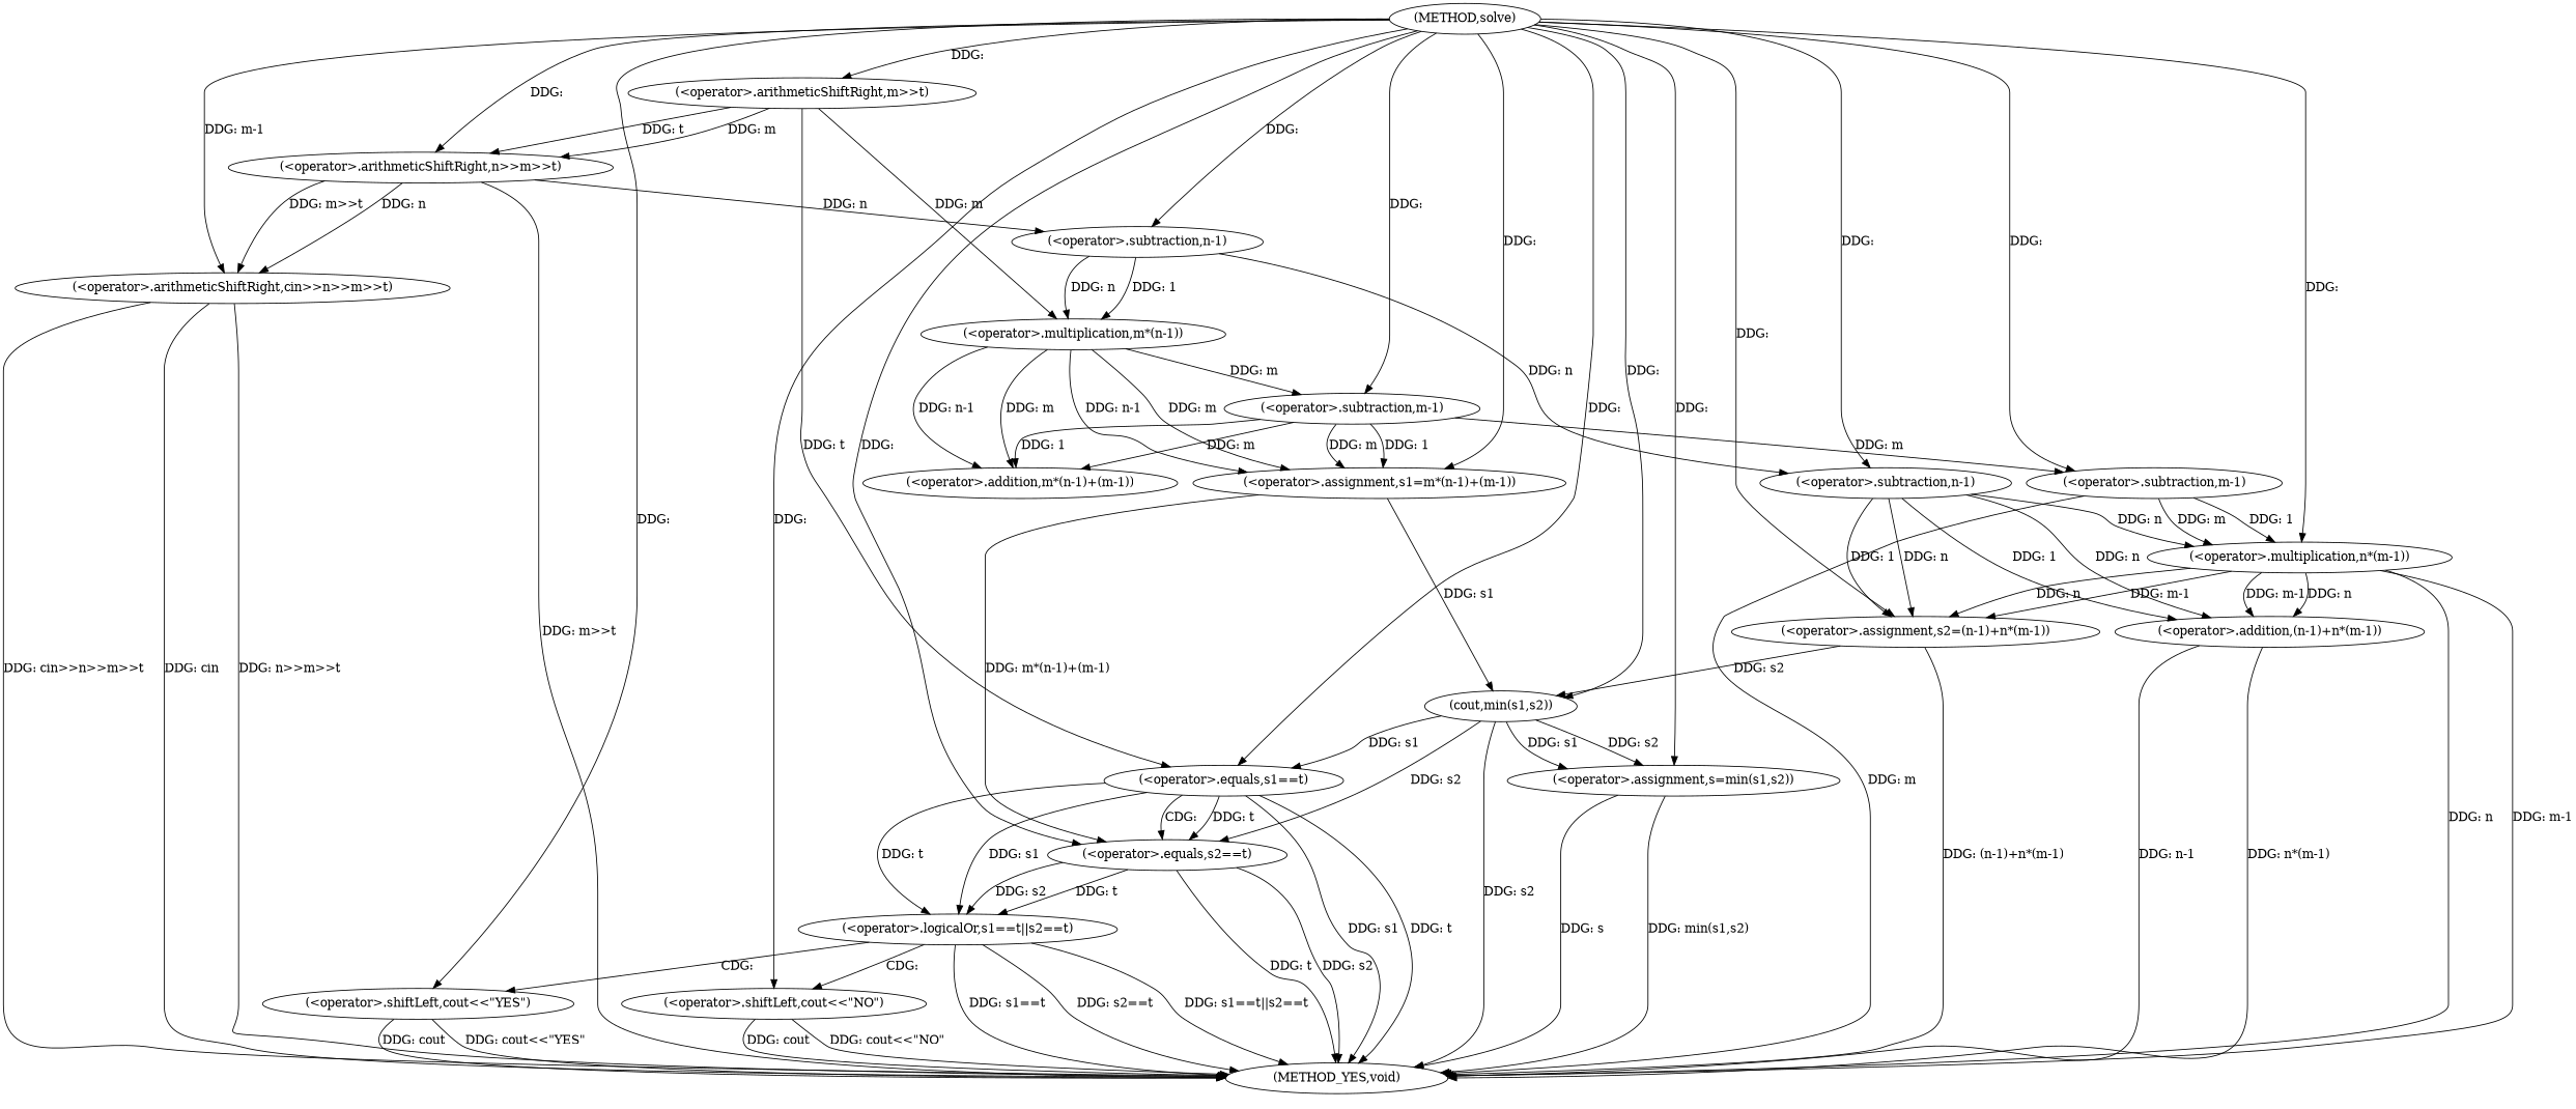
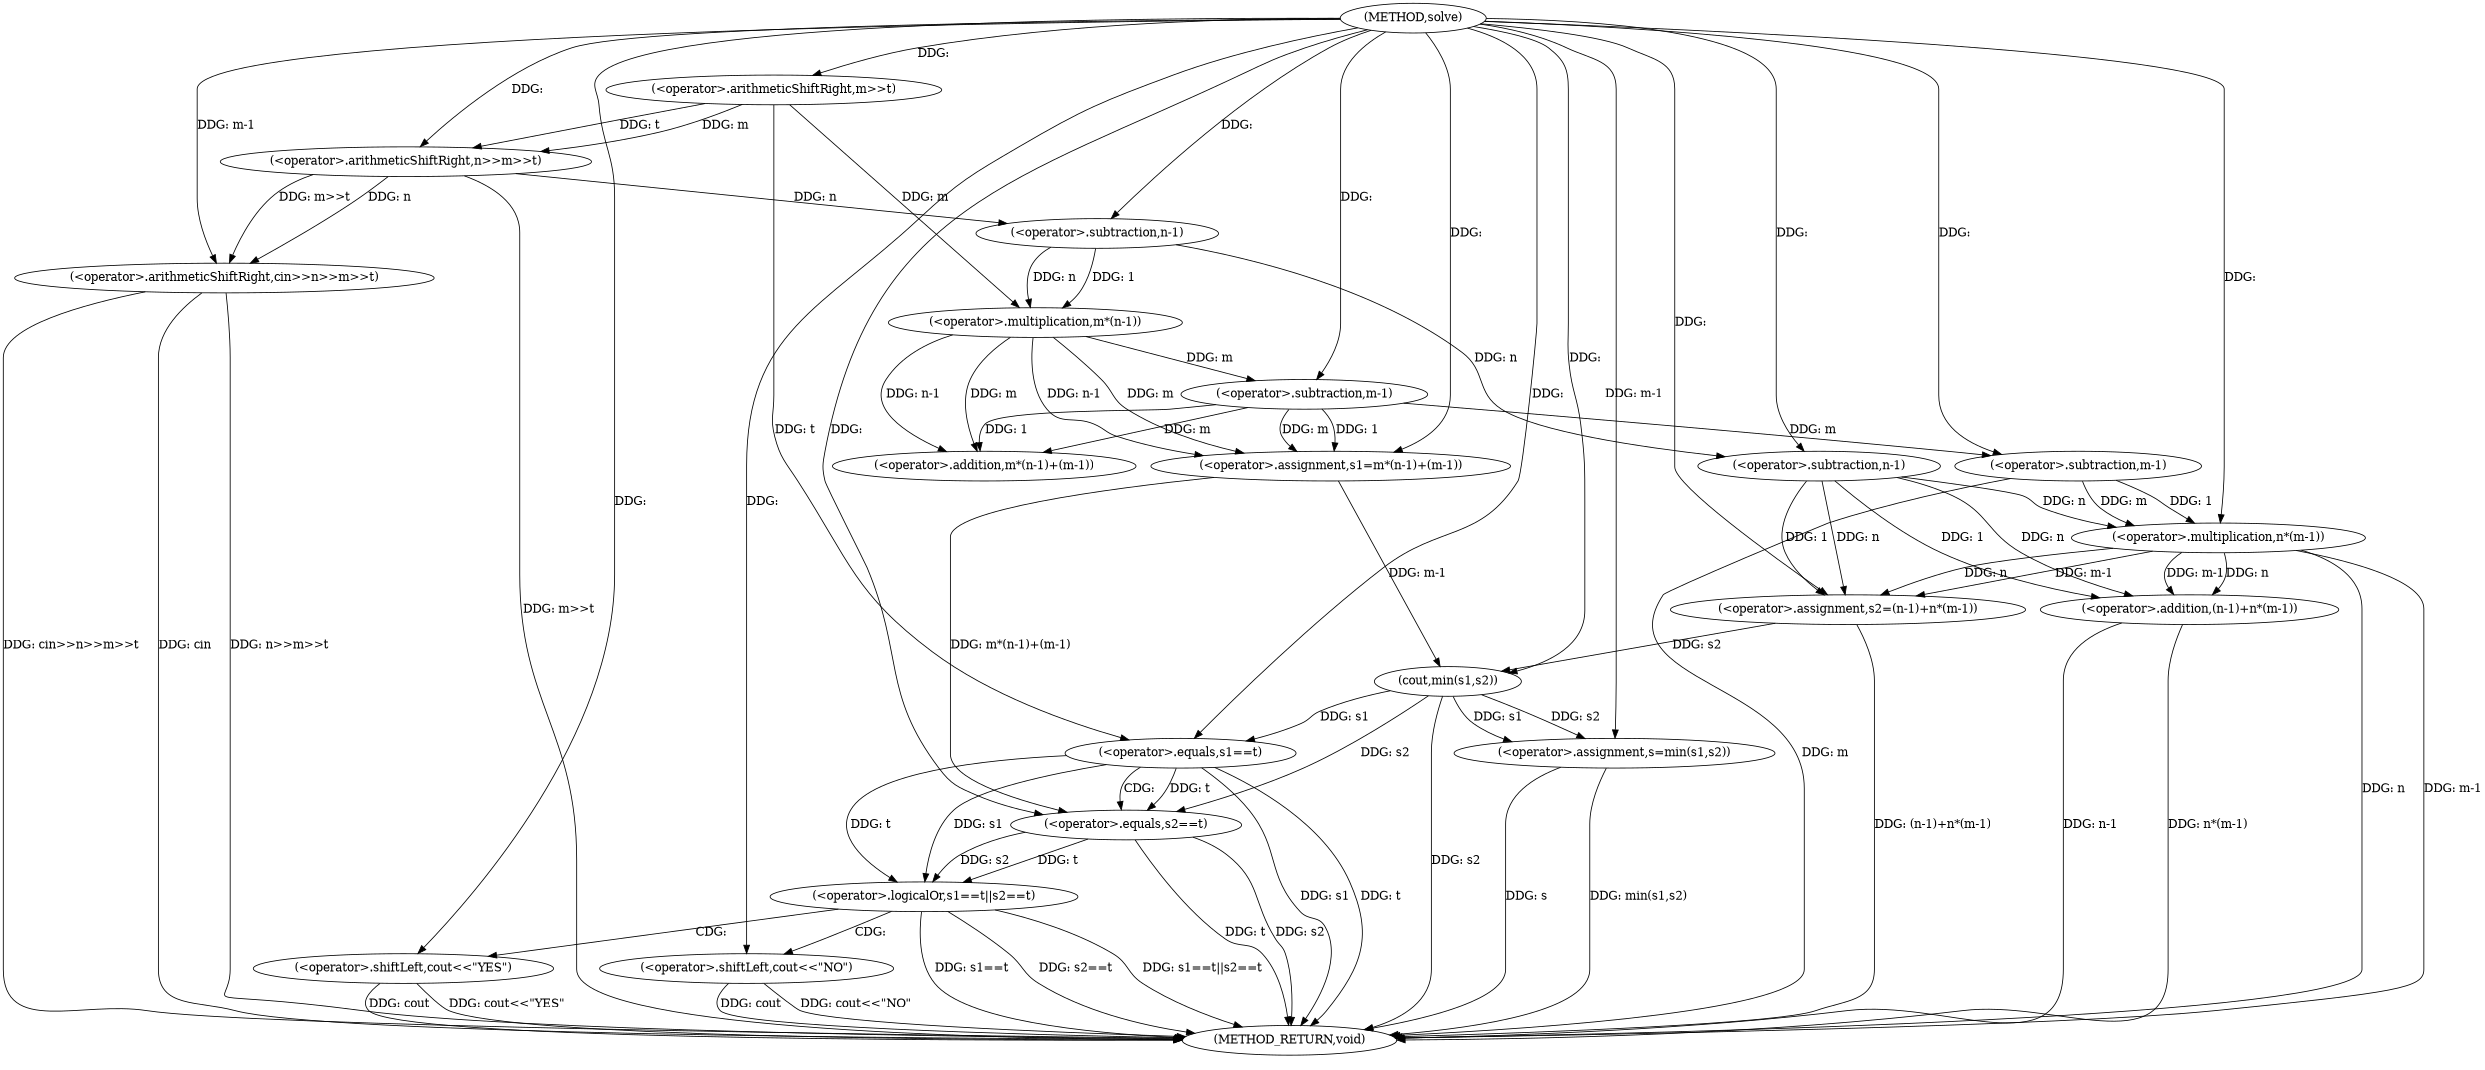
  digraph {
    n1 [label="(METHOD,solve)"]
    n2 [label="(<operator>.arithmeticShiftRight,cin>>n>>m>>t)"]
    n3 [label="(<operator>.assignment,s1=m*(n-1)+(m-1))"]
    n4 [label="(<operator>.assignment,s2=(n-1)+n*(m-1))"]
    n5 [label="(<operator>.assignment,s=min(s1,s2))"]
    n6 [label="(<operator>.shiftLeft,cout<<\"YES\")"]
    n7 [label="(<operator>.arithmeticShiftRight,n>>m>>t)"]
    n8 [label="(cout,min(s1,s2))"]
    n9 [label="(<operator>.shiftLeft,cout<<\"NO\")"]
    n10 [label="(<operator>.arithmeticShiftRight,m>>t)"]
    n11 [label="(<operator>.subtraction,m-1)"]
    n12 [label="(<operator>.subtraction,n-1)"]
    n13 [label="(<operator>.multiplication,n*(m-1))"]
    n14 [label="(<operator>.equals,s1==t)"]
    n15 [label="(<operator>.equals,s2==t)"]
    n16 [label="(<operator>.subtraction,n-1)"]
    n17 [label="(<operator>.subtraction,m-1)"]
-   n18 [label="(METHOD_YES,void)"]
+   n18 [label="(METHOD_RETURN,void)"]
    n19 [label="(<operator>.multiplication,m*(n-1))"]
    n20 [label="(<operator>.addition,m*(n-1)+(m-1))"]
    n21 [label="(<operator>.addition,(n-1)+n*(m-1))"]
    n22 [label="(<operator>.logicalOr,s1==t||s2==t)"]
    n1 -> n2 [label="DDG: m-1"]
    n1 -> n3 [label="DDG: "]
    n1 -> n4 [label="DDG: "]
-   n1 -> n5 [label="DDG: "]
+   n1 -> n5 [label="DDG: m-1"]
    n1 -> n6 [label="DDG: "]
    n1 -> n7 [label="DDG: "]
    n1 -> n8 [label="DDG: "]
    n1 -> n9 [label="DDG: "]
    n1 -> n10 [label="DDG: "]
    n1 -> n11 [label="DDG: "]
    n1 -> n12 [label="DDG: "]
    n1 -> n13 [label="DDG: "]
    n1 -> n14 [label="DDG: "]
    n1 -> n15 [label="DDG: "]
    n1 -> n16 [label="DDG: "]
    n1 -> n17 [label="DDG: "]
    n2 -> n18 [label="DDG: n>>m>>t"]
    n2 -> n18 [label="DDG: cin>>n>>m>>t"]
    n2 -> n18 [label="DDG: cin"]
-   n3 -> n8 [label="DDG: s1"]
+   n3 -> n8 [label="DDG: m-1"]
    n3 -> n15 [label="DDG: m*(n-1)+(m-1)"]
    n4 -> n8 [label="DDG: s2"]
    n4 -> n18 [label="DDG: (n-1)+n*(m-1)"]
    n5 -> n18 [label="DDG: s"]
    n5 -> n18 [label="DDG: min(s1,s2)"]
    n6 -> n18 [label="DDG: cout"]
    n6 -> n18 [label="DDG: cout<<\"YES\""]
    n7 -> n2 [label="DDG: m>>t"]
    n7 -> n2 [label="DDG: n"]
    n7 -> n16 [label="DDG: n"]
    n7 -> n18 [label="DDG: m>>t"]
    n8 -> n5 [label="DDG: s1"]
    n8 -> n5 [label="DDG: s2"]
    n8 -> n14 [label="DDG: s1"]
    n8 -> n15 [label="DDG: s2"]
    n8 -> n18 [label="DDG: s2"]
    n9 -> n18 [label="DDG: cout"]
    n9 -> n18 [label="DDG: cout<<\"NO\""]
    n10 -> n7 [label="DDG: t"]
    n10 -> n7 [label="DDG: m"]
    n10 -> n14 [label="DDG: t"]
    n10 -> n19 [label="DDG: m"]
    n11 -> n3 [label="DDG: 1"]
    n11 -> n3 [label="DDG: m"]
    n11 -> n17 [label="DDG: m"]
    n11 -> n20 [label="DDG: 1"]
    n11 -> n20 [label="DDG: m"]
    n12 -> n4 [label="DDG: n"]
    n12 -> n4 [label="DDG: 1"]
    n12 -> n13 [label="DDG: n"]
    n12 -> n21 [label="DDG: n"]
    n12 -> n21 [label="DDG: 1"]
    n13 -> n4 [label="DDG: m-1"]
    n13 -> n4 [label="DDG: n"]
    n13 -> n18 [label="DDG: n"]
    n13 -> n18 [label="DDG: m-1"]
    n13 -> n21 [label="DDG: m-1"]
    n13 -> n21 [label="DDG: n"]
    n14 -> n15 [label="DDG: t"]
    n14 -> n15 [label="CDG: "]
    n14 -> n18 [label="DDG: s1"]
    n14 -> n18 [label="DDG: t"]
    n14 -> n22 [label="DDG: t"]
    n14 -> n22 [label="DDG: s1"]
    n15 -> n18 [label="DDG: s2"]
    n15 -> n18 [label="DDG: t"]
    n15 -> n22 [label="DDG: t"]
    n15 -> n22 [label="DDG: s2"]
    n16 -> n12 [label="DDG: n"]
    n16 -> n19 [label="DDG: 1"]
    n16 -> n19 [label="DDG: n"]
    n17 -> n13 [label="DDG: 1"]
    n17 -> n13 [label="DDG: m"]
    n17 -> n18 [label="DDG: m"]
    n19 -> n3 [label="DDG: n-1"]
    n19 -> n3 [label="DDG: m"]
    n19 -> n11 [label="DDG: m"]
    n19 -> n20 [label="DDG: n-1"]
    n19 -> n20 [label="DDG: m"]
    n21 -> n18 [label="DDG: n-1"]
    n21 -> n18 [label="DDG: n*(m-1)"]
    n22 -> n6 [label="CDG: "]
    n22 -> n9 [label="CDG: "]
    n22 -> n18 [label="DDG: s1==t"]
    n22 -> n18 [label="DDG: s2==t"]
    n22 -> n18 [label="DDG: s1==t||s2==t"]
  }
